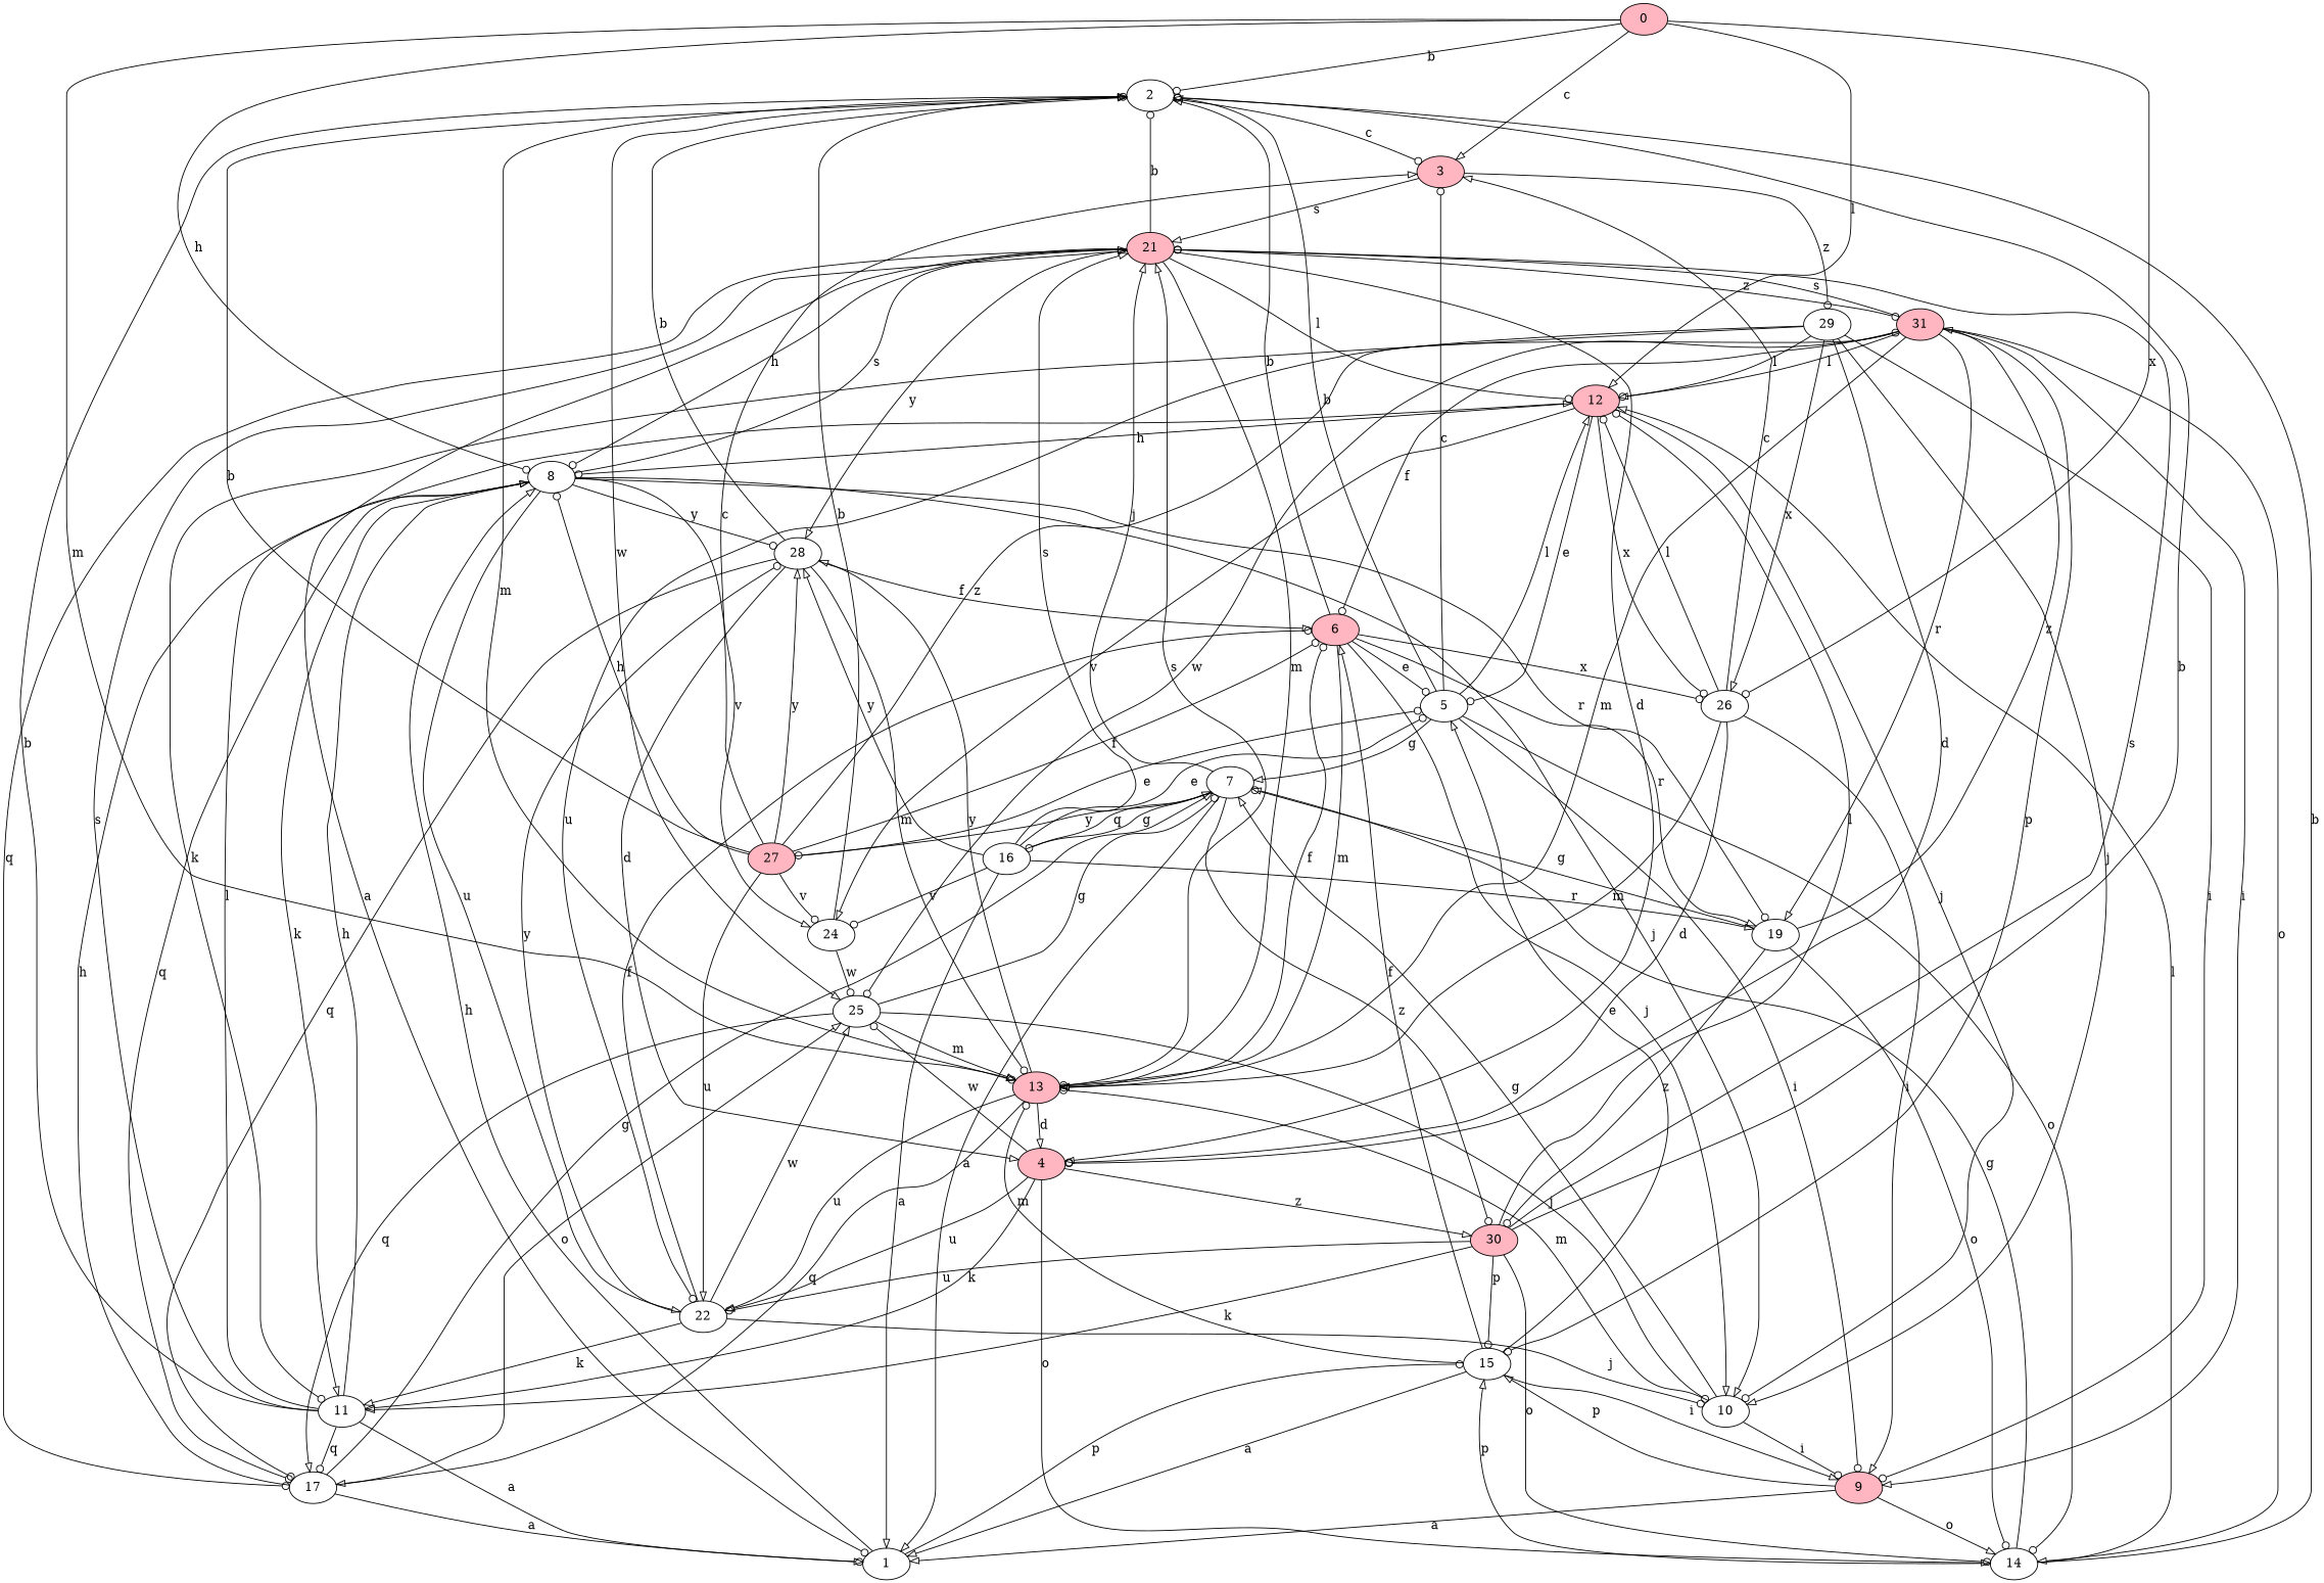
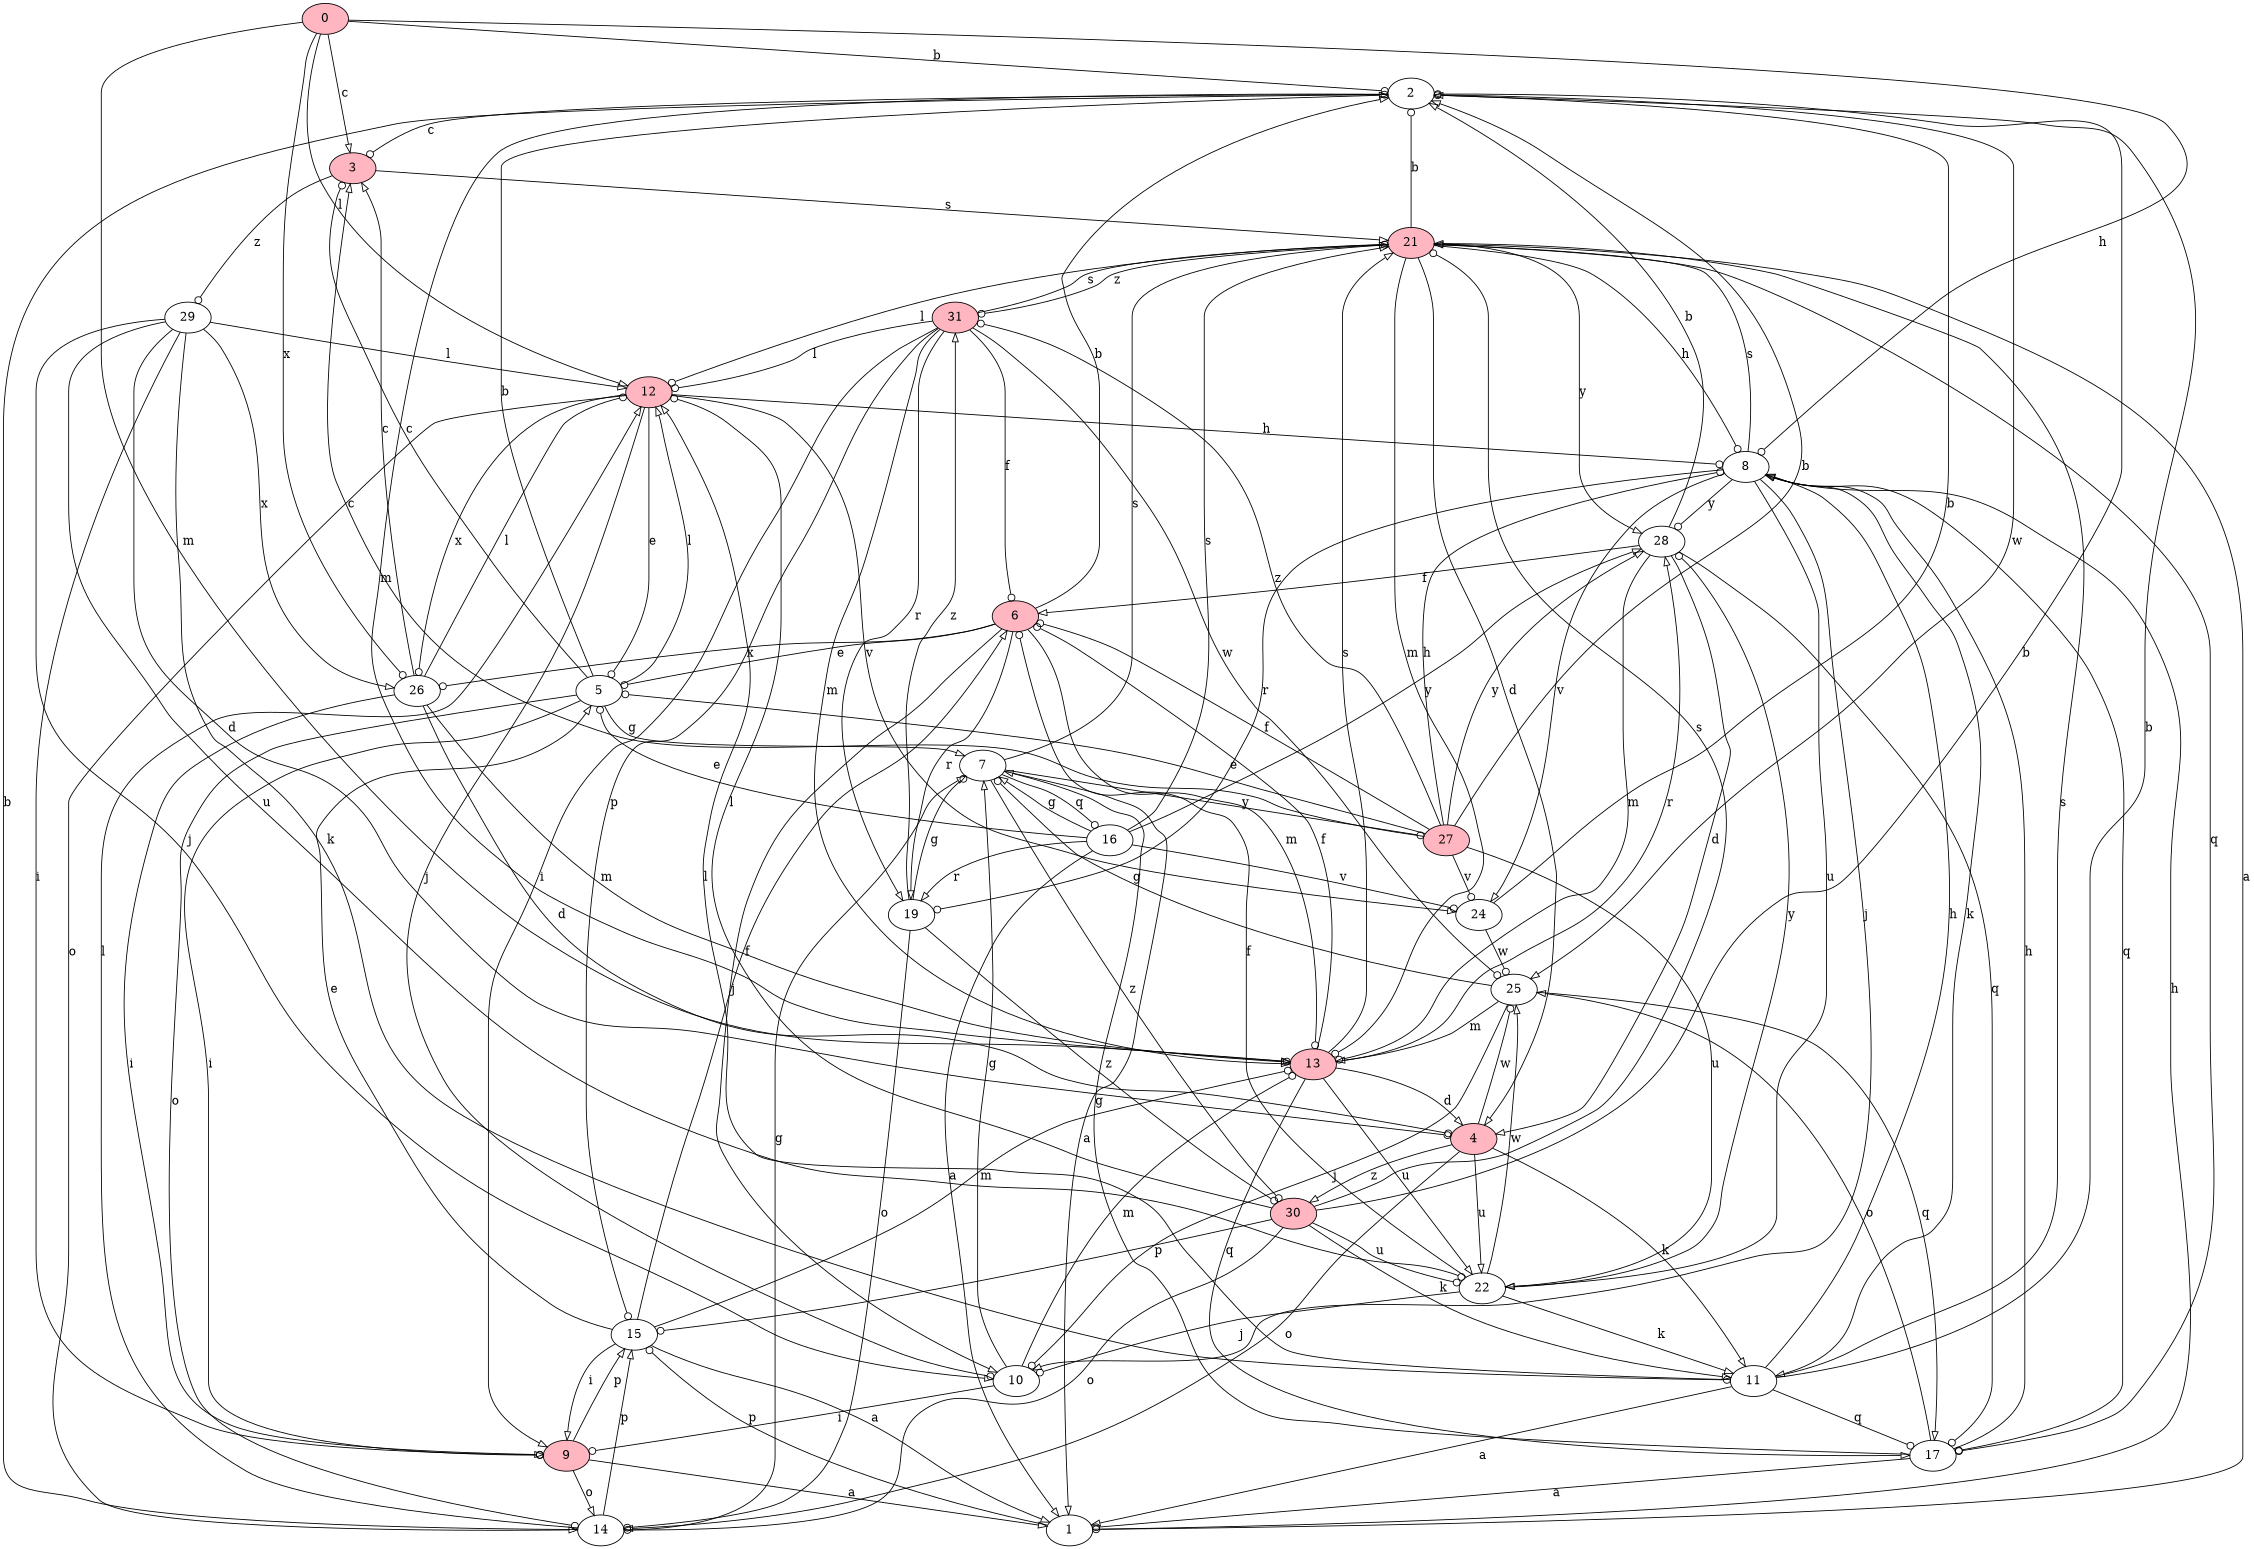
  strict digraph {
    node [fillcolor=white style=filled]
    edge [arrowhead=onormal]
    0 [fillcolor=lightpink]
    2
    3 [fillcolor=lightpink]
    8
    12 [fillcolor=lightpink]
    13 [fillcolor=lightpink]
    26
    25
    21 [fillcolor=lightpink]
    29
    11
    22
    10
    19
    17
    24
    28
    14
    5
    4 [fillcolor=lightpink]
    6 [fillcolor=lightpink]
    9 [fillcolor=lightpink]
    1
    15
    7
    31 [fillcolor=lightpink]
    30 [fillcolor=lightpink]
    16
    27 [fillcolor=lightpink]
    0 -> 2 [arrowhead=odot label=b]
    0 -> 3 [label=c]
    0 -> 8 [arrowhead=odot label=h]
    0 -> 12 [label=l]
    0 -> 13 [label=m]
    0 -> 26 [arrowhead=odot label=x]
    2 -> 3 [arrowhead=odot label=c]
    2 -> 13 [arrowhead=odot label=m]
    2 -> 25 [label=w]
    3 -> 21 [label=s]
    3 -> 29 [arrowhead=odot label=z]
    8 -> 21 [label=s]
    8 -> 11 [label=k]
    8 -> 22 [label=u]
    8 -> 10 [label=j]
    8 -> 19 [arrowhead=odot label=r]
    8 -> 17 [arrowhead=odot label=q]
    8 -> 24 [label=v]
    8 -> 28 [arrowhead=odot label=y]
    12 -> 8 [arrowhead=odot label=h]
    12 -> 26 [arrowhead=odot label=x]
    12 -> 10 [arrowhead=odot label=j]
    12 -> 24 [label=v]
-   31 -> 14 [label=o]
+   12 -> 14 [label=o]
    12 -> 5 [arrowhead=odot label=e]
    13 -> 21 [label=s]
    13 -> 22 [label=u]
    13 -> 17 [label=q]
-   13 -> 28 [label=y]
+   13 -> 28 [label=r]
    13 -> 4 [label=d]
    13 -> 6 [arrowhead=odot label=f]
    26 -> 3 [label=c]
    26 -> 12 [arrowhead=odot label=l]
    26 -> 13 [label=m]
    26 -> 4 [arrowhead=odot label=d]
    26 -> 9 [label=i]
    25 -> 13 [label=m]
    25 -> 10 [arrowhead=odot label=j]
    25 -> 17 [label=q]
    25 -> 7 [arrowhead=odot label=g]
    21 -> 2 [arrowhead=odot label=b]
    21 -> 8 [arrowhead=odot label=h]
    21 -> 12 [arrowhead=odot label=l]
    21 -> 13 [arrowhead=odot label=m]
    21 -> 17 [arrowhead=odot label=q]
    21 -> 28 [label=y]
    21 -> 4 [label=d]
    21 -> 1 [arrowhead=odot label=a]
    21 -> 31 [arrowhead=odot label=z]
    29 -> 12 [label=l]
    29 -> 26 [label=x]
    29 -> 11 [arrowhead=odot label=k]
    29 -> 22 [arrowhead=odot label=u]
    29 -> 10 [label=j]
    29 -> 4 [arrowhead=odot label=d]
    29 -> 9 [arrowhead=odot label=i]
    11 -> 2 [label=b]
    11 -> 8 [label=h]
    11 -> 12 [label=l]
    11 -> 21 [label=s]
    11 -> 17 [arrowhead=odot label=q]
    11 -> 1 [label=a]
    22 -> 25 [label=w]
    22 -> 11 [label=k]
    22 -> 10 [arrowhead=odot label=j]
    22 -> 28 [arrowhead=odot label=y]
    22 -> 6 [arrowhead=odot label=f]
    10 -> 13 [arrowhead=odot label=m]
    10 -> 9 [arrowhead=odot label=i]
    10 -> 7 [label=g]
    19 -> 14 [arrowhead=odot label=o]
    19 -> 7 [arrowhead=odot label=g]
    19 -> 31 [label=z]
    19 -> 30 [arrowhead=odot label=z]
    17 -> 8 [label=h]
    17 -> 25 [label=o]
    17 -> 1 [arrowhead=odot label=a]
    17 -> 7 [label=g]
    24 -> 2 [arrowhead=odot label=b]
    24 -> 25 [arrowhead=odot label=w]
    28 -> 2 [label=b]
    28 -> 13 [arrowhead=odot label=m]
    28 -> 17 [arrowhead=odot label=q]
    28 -> 4 [label=d]
    28 -> 6 [label=f]
    14 -> 2 [arrowhead=odot label=b]
    14 -> 12 [label=l]
    14 -> 15 [label=p]
    14 -> 7 [label=g]
    5 -> 2 [label=b]
    5 -> 3 [arrowhead=odot label=c]
    5 -> 12 [label=l]
    5 -> 14 [arrowhead=odot label=o]
    5 -> 9 [arrowhead=odot label=i]
    5 -> 7 [label=g]
    4 -> 25 [arrowhead=odot label=w]
    4 -> 11 [label=k]
    4 -> 22 [label=u]
    4 -> 14 [label=o]
    4 -> 30 [label=z]
    6 -> 2 [label=b]
    6 -> 13 [arrowhead=odot label=m]
    6 -> 26 [arrowhead=odot label=x]
    6 -> 10 [label=j]
    6 -> 19 [label=r]
    6 -> 5 [arrowhead=odot label=e]
    9 -> 14 [label=o]
    9 -> 1 [label=a]
    9 -> 15 [label=p]
    1 -> 8 [label=h]
    1 -> 15 [arrowhead=odot label=p]
    15 -> 13 [arrowhead=odot label=m]
    15 -> 5 [label=e]
    15 -> 6 [label=f]
    15 -> 9 [label=i]
    15 -> 1 [label=a]
-   7 -> 21 [label=j]
+   7 -> 21 [label=s]
    7 -> 1 [label=a]
    7 -> 30 [arrowhead=odot label=z]
    7 -> 16 [arrowhead=odot label=q]
    7 -> 27 [arrowhead=odot label=y]
    31 -> 12 [arrowhead=odot label=l]
    31 -> 13 [label=m]
    31 -> 25 [arrowhead=odot label=w]
    31 -> 21 [arrowhead=odot label=s]
    31 -> 19 [label=r]
    31 -> 6 [arrowhead=odot label=f]
    31 -> 9 [label=i]
    31 -> 15 [arrowhead=odot label=p]
    30 -> 2 [arrowhead=odot label=b]
    30 -> 12 [arrowhead=odot label=l]
    30 -> 21 [arrowhead=odot label=s]
    30 -> 11 [label=k]
    30 -> 22 [arrowhead=odot label=u]
    30 -> 14 [arrowhead=odot label=o]
    30 -> 15 [arrowhead=odot label=p]
    16 -> 21 [label=s]
    16 -> 19 [label=r]
    16 -> 24 [arrowhead=odot label=v]
    16 -> 28 [label=y]
    16 -> 5 [arrowhead=odot label=e]
    16 -> 1 [label=a]
    16 -> 7 [label=g]
    27 -> 2 [label=b]
    27 -> 3 [label=c]
    27 -> 8 [arrowhead=odot label=h]
    27 -> 22 [label=u]
    27 -> 24 [arrowhead=odot label=v]
    27 -> 28 [label=y]
    27 -> 5 [arrowhead=odot label=e]
    27 -> 6 [arrowhead=odot label=f]
    27 -> 31 [arrowhead=odot label=z]
  }
